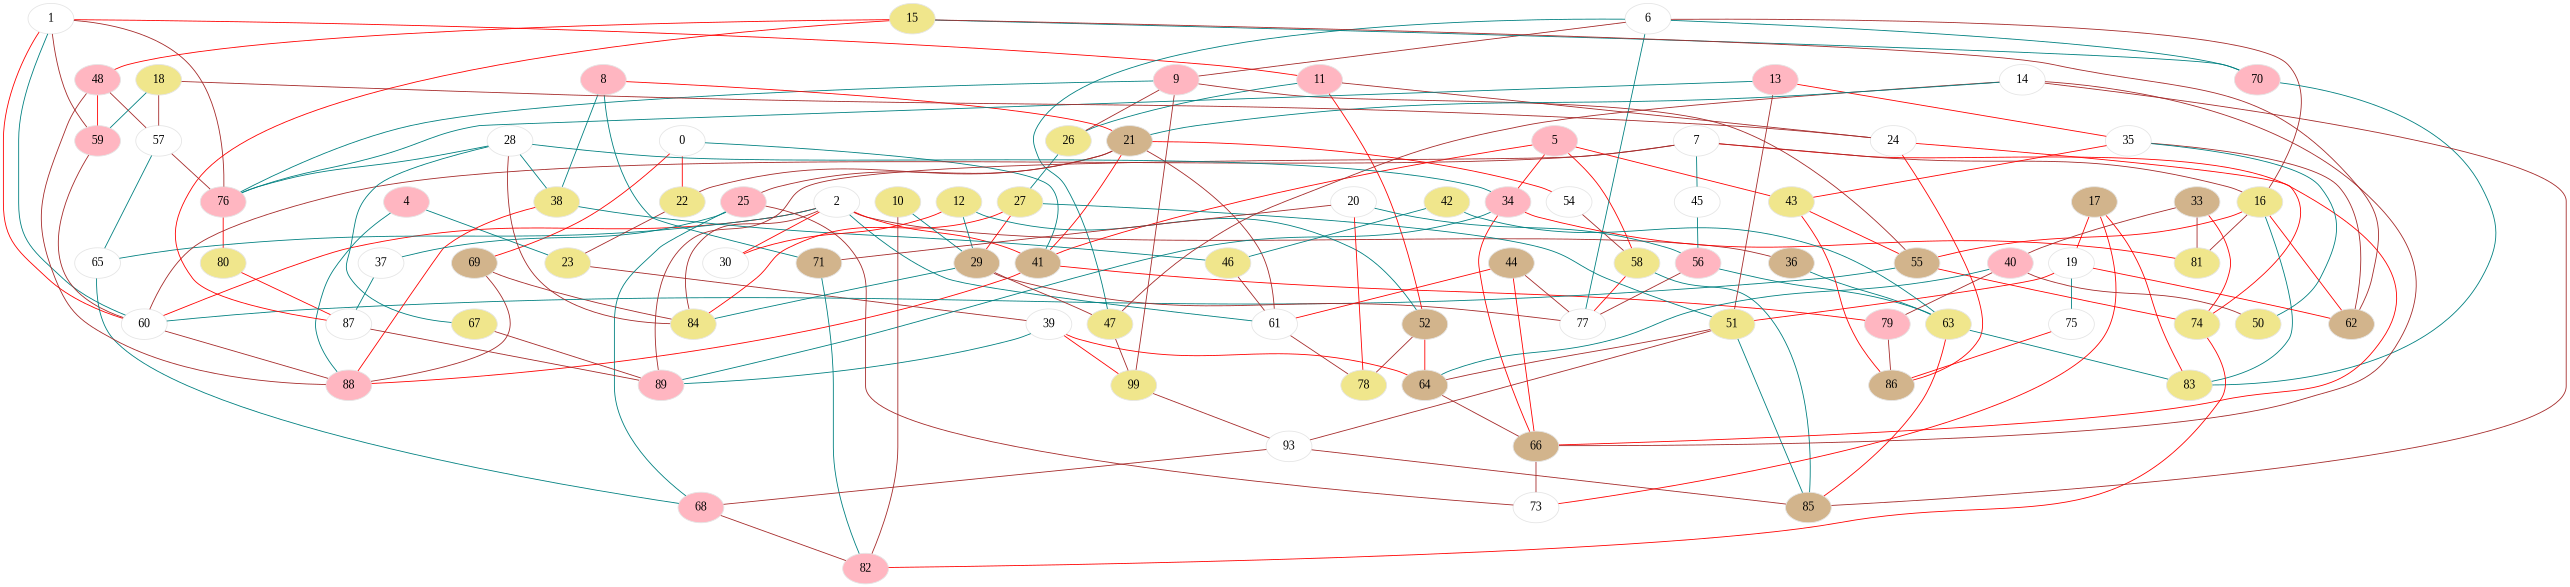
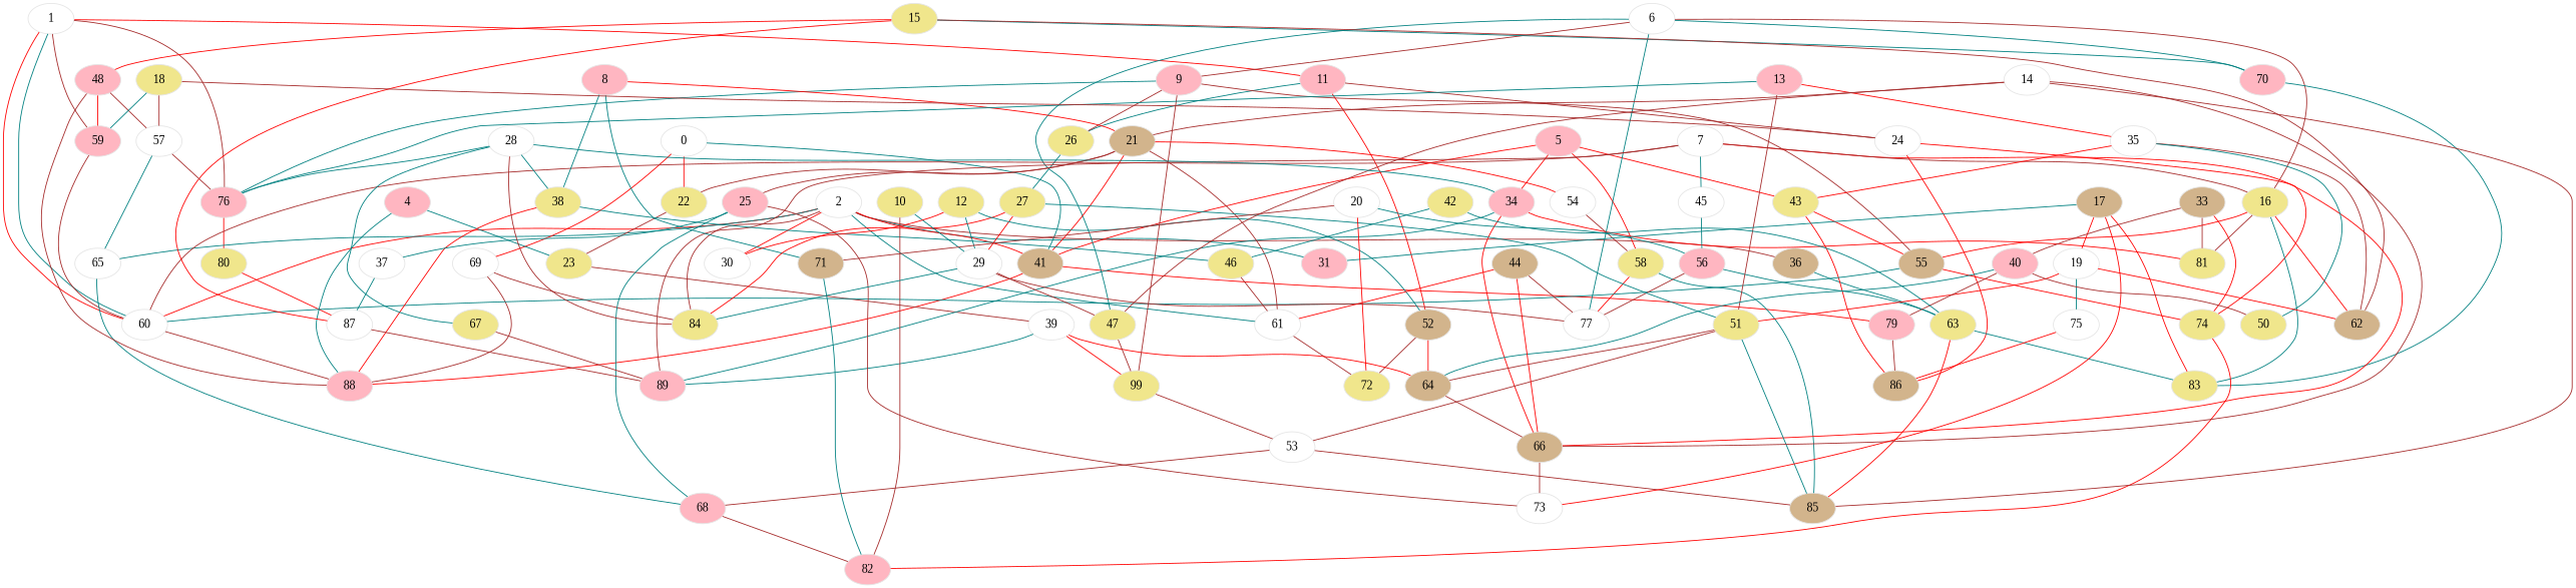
  graph {
    fontname="Liberation Serif"
    node [color=gray90 fillcolor=white fontname="Liberation Serif" style=filled]
    edge [color=brown fontname="Liberation Serif"]
    11 [fillcolor=lightpink]
    1
    59 [fillcolor=lightpink]
    60
    76 [fillcolor=lightpink]
    26 [fillcolor=khaki]
    24
    52 [fillcolor=tan]
    88 [fillcolor=lightpink]
    80 [fillcolor=khaki]
    2
    30
+   31 [fillcolor=lightpink]
    36 [fillcolor=tan]
    41 [fillcolor=tan]
    61
    65
    84 [fillcolor=khaki]
    63 [fillcolor=khaki]
    79 [fillcolor=lightpink]
-   72 [fillcolor=khaki label=78]
+   72 [fillcolor=khaki]
    68 [fillcolor=lightpink]
    n23 [label=0]
    22 [fillcolor=khaki]
-   69 [fillcolor=tan]
+   69
    23 [fillcolor=khaki]
    4 [fillcolor=lightpink]
    39
    5 [fillcolor=lightpink]
    34 [fillcolor=lightpink]
    43 [fillcolor=khaki]
    58 [fillcolor=khaki]
    66 [fillcolor=tan]
    89 [fillcolor=lightpink]
    81 [fillcolor=khaki]
    55 [fillcolor=tan]
    86 [fillcolor=tan]
    77
    85 [fillcolor=tan]
    9 [fillcolor=lightpink]
    6
    16 [fillcolor=khaki]
    47 [fillcolor=khaki]
    70 [fillcolor=lightpink]
    n45 [fillcolor=khaki label=99]
    62 [fillcolor=tan]
    83 [fillcolor=khaki]
    7
    45
    56 [fillcolor=lightpink]
    73
    8 [fillcolor=lightpink]
    21 [fillcolor=tan]
    38 [fillcolor=khaki]
    71 [fillcolor=tan]
    25 [fillcolor=lightpink]
    54
    46 [fillcolor=khaki]
    82 [fillcolor=lightpink]
    27 [fillcolor=khaki]
-   53 [label=93]
+   53
    74 [fillcolor=khaki]
    10 [fillcolor=khaki]
-   29 [fillcolor=tan]
+   29
    64 [fillcolor=tan]
    12 [fillcolor=khaki]
    13 [fillcolor=lightpink]
    35
    51 [fillcolor=khaki]
    50 [fillcolor=khaki]
    14
    15 [fillcolor=khaki]
    48 [fillcolor=lightpink]
    87
    57
    17 [fillcolor=tan]
    19
    75
    18 [fillcolor=khaki]
    20
    37
    28
    67 [fillcolor=khaki]
    33 [fillcolor=tan]
    40 [fillcolor=lightpink]
    42 [fillcolor=khaki]
    44 [fillcolor=tan]
    11 -- 26 [color=teal]
    11 -- 24
    11 -- 52 [color=red]
    1 -- 11 [color=red]
    1 -- 59
    1 -- 60 [color=red]
    1 -- 60 [color=teal]
    1 -- 76
    59 -- 60
    60 -- 88
    76 -- 80 [color=red]
    26 -- 27 [color=teal]
    24 -- 86 [color=red]
    24 -- 74 [color=red]
    52 -- 72
    52 -- 64 [color=red]
    80 -- 87 [color=red]
    2 -- 60 [color=red]
    2 -- 30 [color=red]
+   2 -- 31 [color=teal]
    2 -- 36
    2 -- 41 [color=red]
    2 -- 61 [color=teal]
    2 -- 65 [color=teal]
    2 -- 84
    36 -- 63 [color=teal]
    41 -- 88 [color=red]
    41 -- 79 [color=red]
    61 -- 72
    65 -- 68 [color=teal]
    63 -- 85 [color=red]
    63 -- 83 [color=teal]
    79 -- 86
    68 -- 82
    n23 -- 41 [color=teal]
    n23 -- 22 [color=red]
    n23 -- 69 [color=red]
    22 -- 23
    69 -- 88
    69 -- 84
    23 -- 39
    4 -- 88 [color=teal]
    4 -- 23 [color=teal]
    39 -- 89 [color=teal]
    39 -- n45 [color=red]
    39 -- 64 [color=red]
    5 -- 41 [color=red]
    5 -- 34 [color=red]
    5 -- 43 [color=red]
    5 -- 58 [color=red]
    34 -- 66 [color=red]
    34 -- 89 [color=teal]
    34 -- 81 [color=red]
    43 -- 55 [color=red]
    43 -- 86 [color=red]
    58 -- 77 [color=red]
    58 -- 85 [color=teal]
    66 -- 73
    55 -- 60 [color=teal]
    55 -- 74 [color=red]
    9 -- 76 [color=teal]
    9 -- 26
    9 -- 55
    9 -- n45
    6 -- 77 [color=teal]
    6 -- 9
    6 -- 16
    6 -- 47 [color=teal]
    6 -- 70 [color=teal]
    16 -- 81
    16 -- 55 [color=red]
    16 -- 62 [color=red]
    16 -- 83 [color=teal]
    47 -- n45
    70 -- 83 [color=teal]
    n45 -- 53
    7 -- 60
    7 -- 66 [color=red]
    7 -- 89
    7 -- 16
    7 -- 45 [color=teal]
    45 -- 56 [color=teal]
    56 -- 63 [color=teal]
    56 -- 77
    8 -- 21 [color=red]
    8 -- 38 [color=teal]
    8 -- 71 [color=teal]
    21 -- 41 [color=red]
    21 -- 61
    21 -- 22
    21 -- 25
    21 -- 54 [color=red]
    38 -- 88 [color=red]
    38 -- 46 [color=teal]
    71 -- 82 [color=teal]
    25 -- 68 [color=teal]
    25 -- 73
    25 -- 37 [color=teal]
    54 -- 58
    46 -- 61
    27 -- 84 [color=red]
    27 -- 29 [color=red]
    27 -- 51 [color=teal]
    53 -- 68
    53 -- 85
    74 -- 82 [color=red]
    10 -- 82
    10 -- 29 [color=teal]
    29 -- 84 [color=teal]
    29 -- 77
    29 -- 47
    64 -- 66
    12 -- 52 [color=teal]
    12 -- 30 [color=red]
    12 -- 29 [color=teal]
    13 -- 76 [color=teal]
    13 -- 35 [color=red]
    13 -- 51
    35 -- 43 [color=red]
    35 -- 62
    35 -- 50 [color=teal]
    51 -- 85 [color=teal]
    51 -- 53
    51 -- 64
    14 -- 66
    14 -- 85
    14 -- 47
-   14 -- 21 [color=teal]
+   14 -- 21
    15 -- 70 [color=teal]
    15 -- 62
    15 -- 48 [color=red]
    15 -- 87 [color=red]
    48 -- 59 [color=red]
    48 -- 88
    48 -- 57
    87 -- 89
    57 -- 76
    57 -- 65 [color=teal]
+   17 -- 31 [color=teal]
    17 -- 83 [color=red]
    17 -- 73 [color=red]
    17 -- 19 [color=red]
    19 -- 62 [color=red]
    19 -- 51 [color=red]
    19 -- 75 [color=teal]
    75 -- 86 [color=red]
    18 -- 59 [color=teal]
    18 -- 24
    18 -- 57
    20 -- 72 [color=red]
    20 -- 56 [color=teal]
    20 -- 71
    37 -- 87 [color=teal]
    28 -- 76 [color=teal]
    28 -- 84
    28 -- 34 [color=teal]
    28 -- 38 [color=teal]
    28 -- 67 [color=teal]
    67 -- 89
    33 -- 81
    33 -- 74 [color=red]
    33 -- 40
    40 -- 79
    40 -- 64 [color=teal]
    40 -- 50
    42 -- 63 [color=teal]
    42 -- 46 [color=teal]
    44 -- 61 [color=red]
    44 -- 66 [color=red]
    44 -- 77
  }
